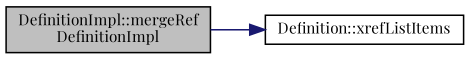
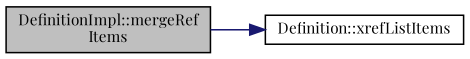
  digraph {
    rankdir=LR
    fontname="Playfair Display"
    node [color=black fontname="Playfair Display" fontsize=10 shape=record style=filled]
-   n1 [fillcolor=grey75 fontcolor=black height=0.2 label="DefinitionImpl::mergeRef\lDefinitionImpl" width=0.4]
+   n1 [fillcolor=grey75 fontcolor=black height=0.2 label="DefinitionImpl::mergeRef\lItems" width=0.4]
    n2 [fillcolor=white height=0.2 label="Definition::xrefListItems" width=0.4]
    n1 -> n2 [color=midnightblue fontname="Playfair Display" fontsize=10 labelfontname=Helvetica labelfontsize=10 style=solid]
  }
